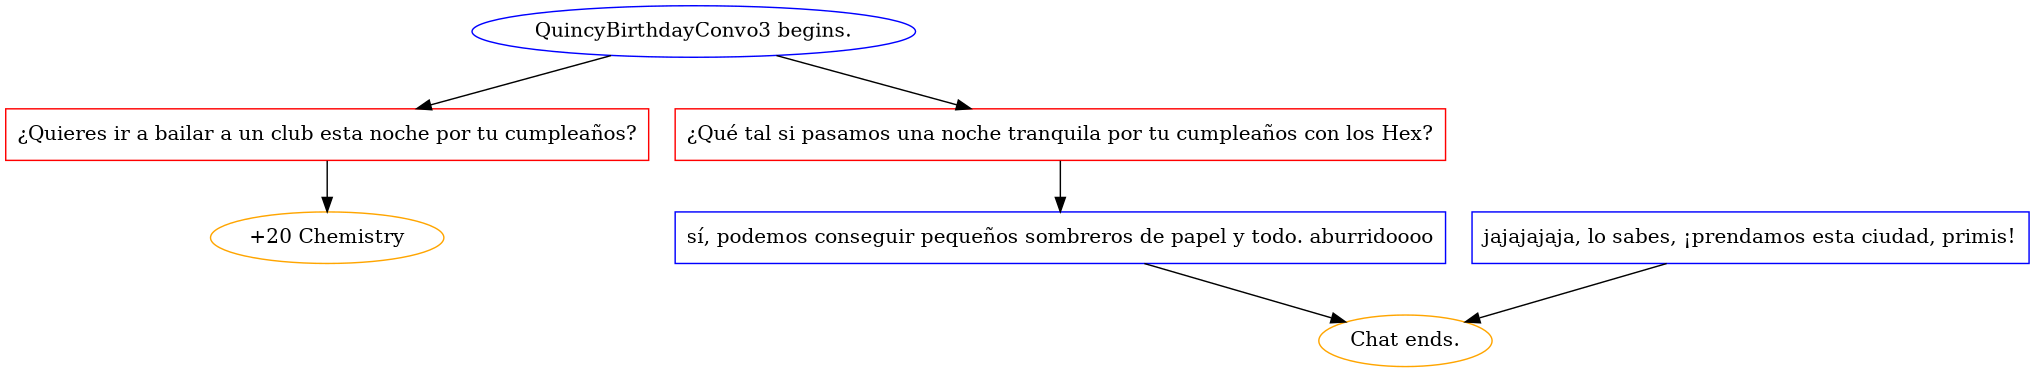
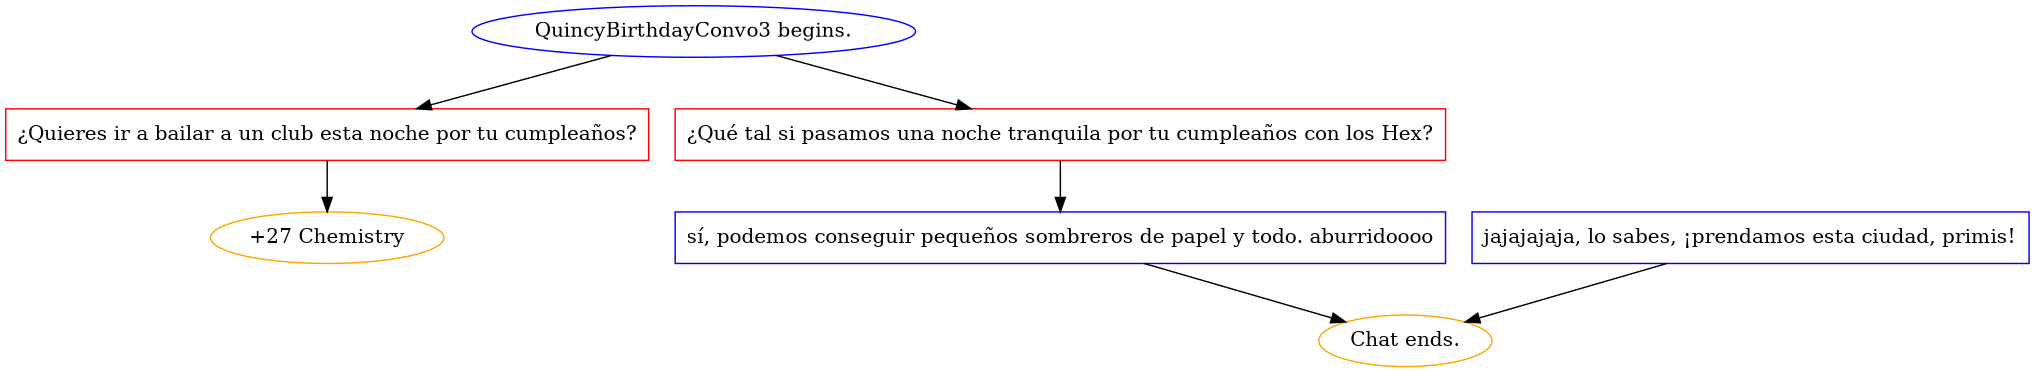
  digraph {
    node [color=blue shape=box]
    "QuincyBirthdayConvo3 begins." [shape=""]
    n2 [color=red label="¿Quieres ir a bailar a un club esta noche por tu cumpleaños?"]
    n3 [color=red label="¿Qué tal si pasamos una noche tranquila por tu cumpleaños con los Hex?"]
-   n4 [color=orange label="+20 Chemistry" shape=""]
+   n4 [color=orange label="+27 Chemistry" shape=""]
    n5 [label="sí, podemos conseguir pequeños sombreros de papel y todo. aburridoooo"]
    "Chat ends." [color=orange shape=""]
    n7 [label="jajajajaja, lo sabes, ¡prendamos esta ciudad, primis!"]
    "QuincyBirthdayConvo3 begins." -> n2
    "QuincyBirthdayConvo3 begins." -> n3
    n2 -> n4
    n3 -> n5
    n5 -> "Chat ends."
    n7 -> "Chat ends."
  }
